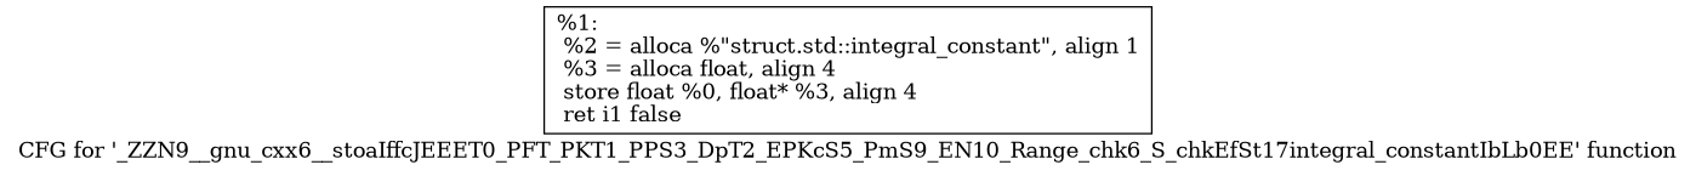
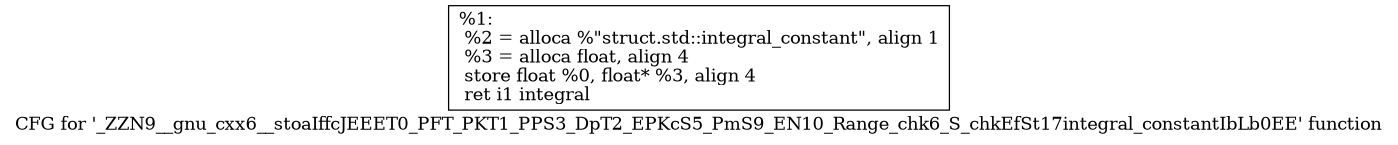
  digraph {
    label="CFG for '_ZZN9__gnu_cxx6__stoaIffcJEEET0_PFT_PKT1_PPS3_DpT2_EPKcS5_PmS9_EN10_Range_chk6_S_chkEfSt17integral_constantIbLb0EE' function"
-   n1 [label="{%1:\l  %2 = alloca %\"struct.std::integral_constant\", align 1\l  %3 = alloca float, align 4\l  store float %0, float* %3, align 4\l  ret i1 false\l}" shape=record]
+   n1 [label="{%1:\l  %2 = alloca %\"struct.std::integral_constant\", align 1\l  %3 = alloca float, align 4\l  store float %0, float* %3, align 4\l  ret i1 integral\l}" shape=record]
  }
